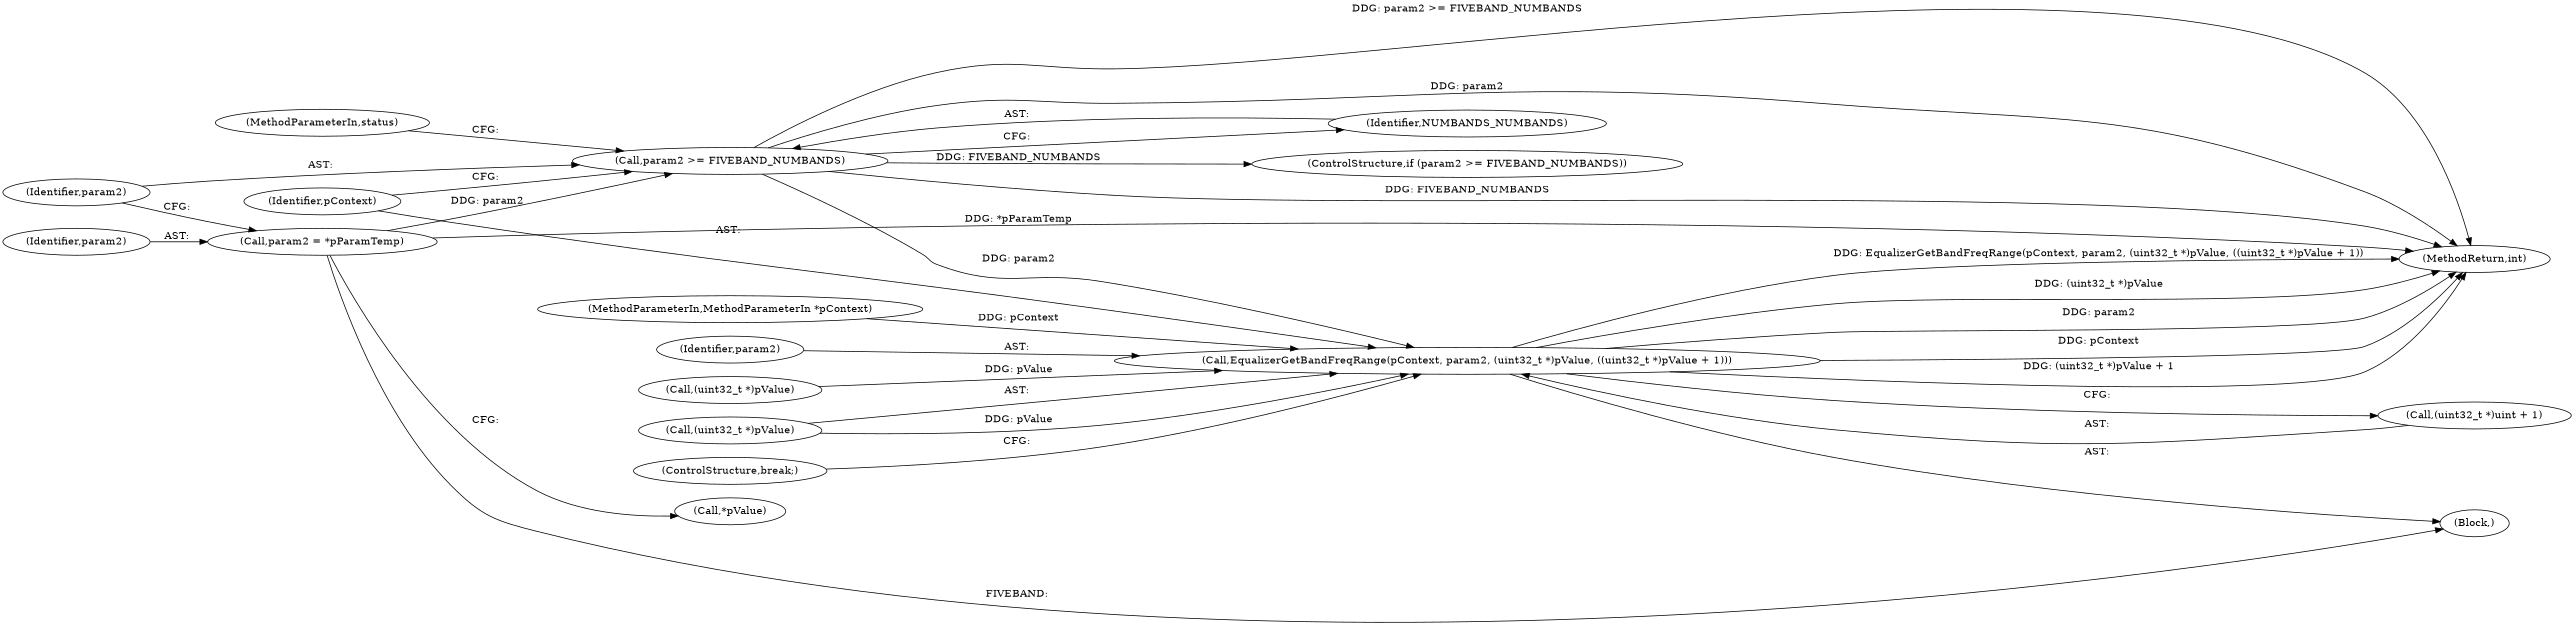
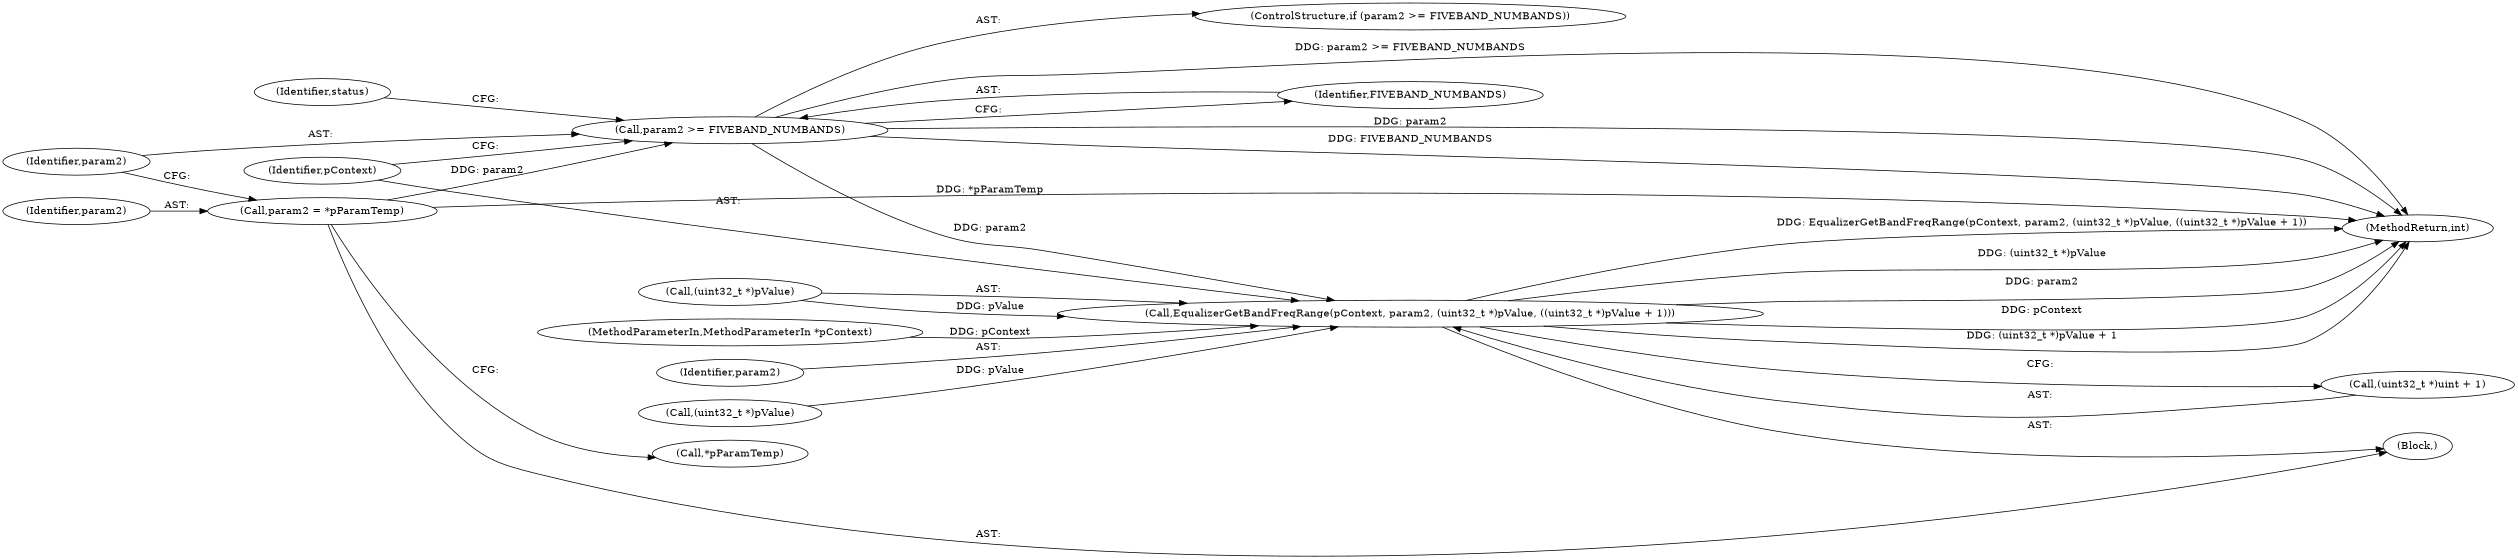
  digraph {
    rankdir=LR
    n1 [label="(Call,param2 = *pParamTemp)"]
    n2 [label="(Call,param2 >= FIVEBAND_NUMBANDS)"]
-   n3 [label="(Call,*pValue)"]
+   n3 [label="(Call,*pParamTemp)"]
    n4 [label="(MethodReturn,int)"]
    n5 [label="(Block,)"]
    n6 [label="(Call,EqualizerGetBandFreqRange(pContext, param2, (uint32_t *)pValue, ((uint32_t *)pValue + 1)))"]
-   n7 [label="(Identifier,NUMBANDS_NUMBANDS)"]
+   n7 [label="(Identifier,FIVEBAND_NUMBANDS)"]
    n8 [label="(ControlStructure,if (param2 >= FIVEBAND_NUMBANDS))"]
    n9 [label="(Call,(uint32_t *)uint + 1)"]
-   n10 [label="(MethodParameterIn,status)"]
+   n10 [label="(Identifier,status)"]
    n11 [label="(Identifier,param2)"]
    n12 [label="(MethodParameterIn,MethodParameterIn *pContext)"]
    n13 [label="(Identifier,param2)"]
    n14 [label="(Call,(uint32_t *)pValue)"]
    n15 [label="(Call,(uint32_t *)pValue)"]
    n16 [label="(Identifier,param2)"]
-   n17 [label="(ControlStructure,break;)"]
    n18 [label="(Identifier,pContext)"]
    n1 -> n2 [label="DDG: param2"]
    n1 -> n3 [label="CFG: "]
    n1 -> n4 [label="DDG: *pParamTemp"]
-   n1 -> n5 [label="FIVEBAND: "]
+   n1 -> n5 [label="AST: "]
    n2 -> n4 [label="DDG: param2 >= FIVEBAND_NUMBANDS"]
    n2 -> n4 [label="DDG: param2"]
    n2 -> n4 [label="DDG: FIVEBAND_NUMBANDS"]
    n2 -> n6 [label="DDG: param2"]
    n2 -> n7 [label="CFG: "]
-   n2 -> n8 [label="DDG: FIVEBAND_NUMBANDS"]
+   n2 -> n8 [label="AST: "]
    n6 -> n4 [label="DDG: (uint32_t *)pValue + 1"]
    n6 -> n4 [label="DDG: EqualizerGetBandFreqRange(pContext, param2, (uint32_t *)pValue, ((uint32_t *)pValue + 1))"]
    n6 -> n4 [label="DDG: (uint32_t *)pValue"]
    n6 -> n4 [label="DDG: param2"]
    n6 -> n4 [label="DDG: pContext"]
    n6 -> n5 [label="AST: "]
    n6 -> n9 [label="CFG: "]
    n7 -> n2 [label="AST: "]
    n9 -> n6 [label="AST: "]
    n10 -> n2 [label="CFG: "]
    n11 -> n1 [label="AST: "]
    n12 -> n6 [label="DDG: pContext"]
    n13 -> n6 [label="AST: "]
    n14 -> n6 [label="DDG: pValue"]
    n15 -> n6 [label="AST: "]
    n15 -> n6 [label="DDG: pValue"]
    n16 -> n1 [label="CFG: "]
    n16 -> n2 [label="AST: "]
-   n17 -> n6 [label="CFG: "]
    n18 -> n2 [label="CFG: "]
    n18 -> n6 [label="AST: "]
  }
